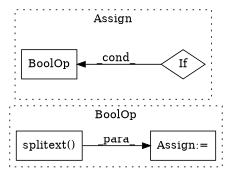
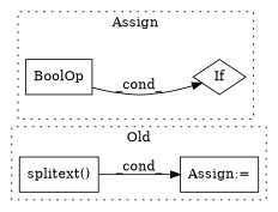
  digraph {
    rankdir=LR
    node [l=3 shape=box]
    n1 [a=75 l=15 label="splitext()" s=2180]
    n2 [a=68 label="Assign:=" s=2177]
    n3 [a=72 l=45 label=BoolOp s=2781]
    n4 [a=96 label=If s=2778 shape=diamond]
    subgraph cluster_1 {
-     label=BoolOp
+     label=Old
      style=dotted
      n1
      n2
    }
    subgraph cluster_2 {
      label=Assign
      style=dotted
      n3
      n4
    }
-   n1 -> n2 [label=_para_]
-   n4 -> n3 [label=_cond_]
+   n1 -> n2 [label=_cond_]
+   n3 -> n4 [label=_cond_]
  }
